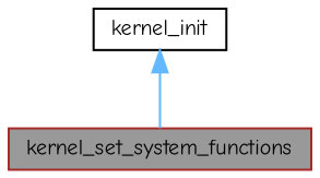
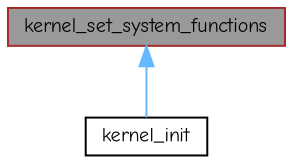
  digraph {
    rankdir=TB
    fontname="Comic Neue"
    node [fontname="Comic Neue" fontsize=10 shape=box style=filled]
    n1 [color=brown fillcolor=grey60 fontcolor=black height=0.2 label=kernel_set_system_functions width=0.4]
    n2 [color=black fillcolor=white height=0.2 label=kernel_init width=0.4]
-   n2 -> n1 [color=steelblue1 dir=back fontname="Comic Neue" fontsize=10 labelfontname=Helvetica labelfontsize=10 style=solid]
+   n1 -> n2 [color=steelblue1 dir=back fontname="Comic Neue" fontsize=10 labelfontname=Helvetica labelfontsize=10 style=solid]
  }
